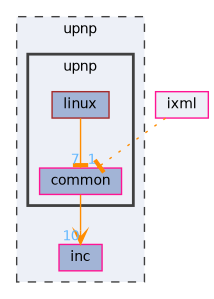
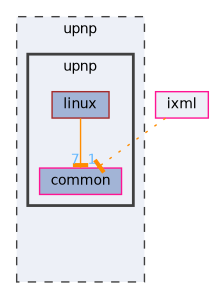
  digraph {
    compound=true
    node [color=deeppink fillcolor="#a2b4d6" fontname=Helvetica fontsize=10 shape=box style=filled]
    edge [arrowhead=tee color=darkorange fontcolor=steelblue1 fontname=Helvetica fontsize=10 labeldistance=1.5 labelfontname=Helvetica labelfontsize=10 style=solid]
    n1 [height=0.2 label=common width=0.4]
    n2 [color=brown height=0.2 label=linux width=0.4]
-   n3 [height=0.2 label=inc width=0.4]
    n4 [fillcolor="#edf0f7" height=0.2 label=ixml width=0.4]
    subgraph cluster_1 {
      bgcolor="#edf0f7"
      fontname=Helvetica
      fontsize=10
      label=upnp
      pencolor=grey25
      style="filled,dashed"
-     n3
      subgraph cluster_2 {
        bgcolor="#edf0f7"
        fontname=Helvetica
        fontsize=10
        label=upnp
        pencolor=grey25
        style="filled,bold"
        n1
        n2
      }
    }
-   n1 -> n3 [arrowhead=vee headlabel=10]
    n2 -> n1 [headlabel=7]
    n4 -> n1 [headlabel=1 style=dotted]
  }
